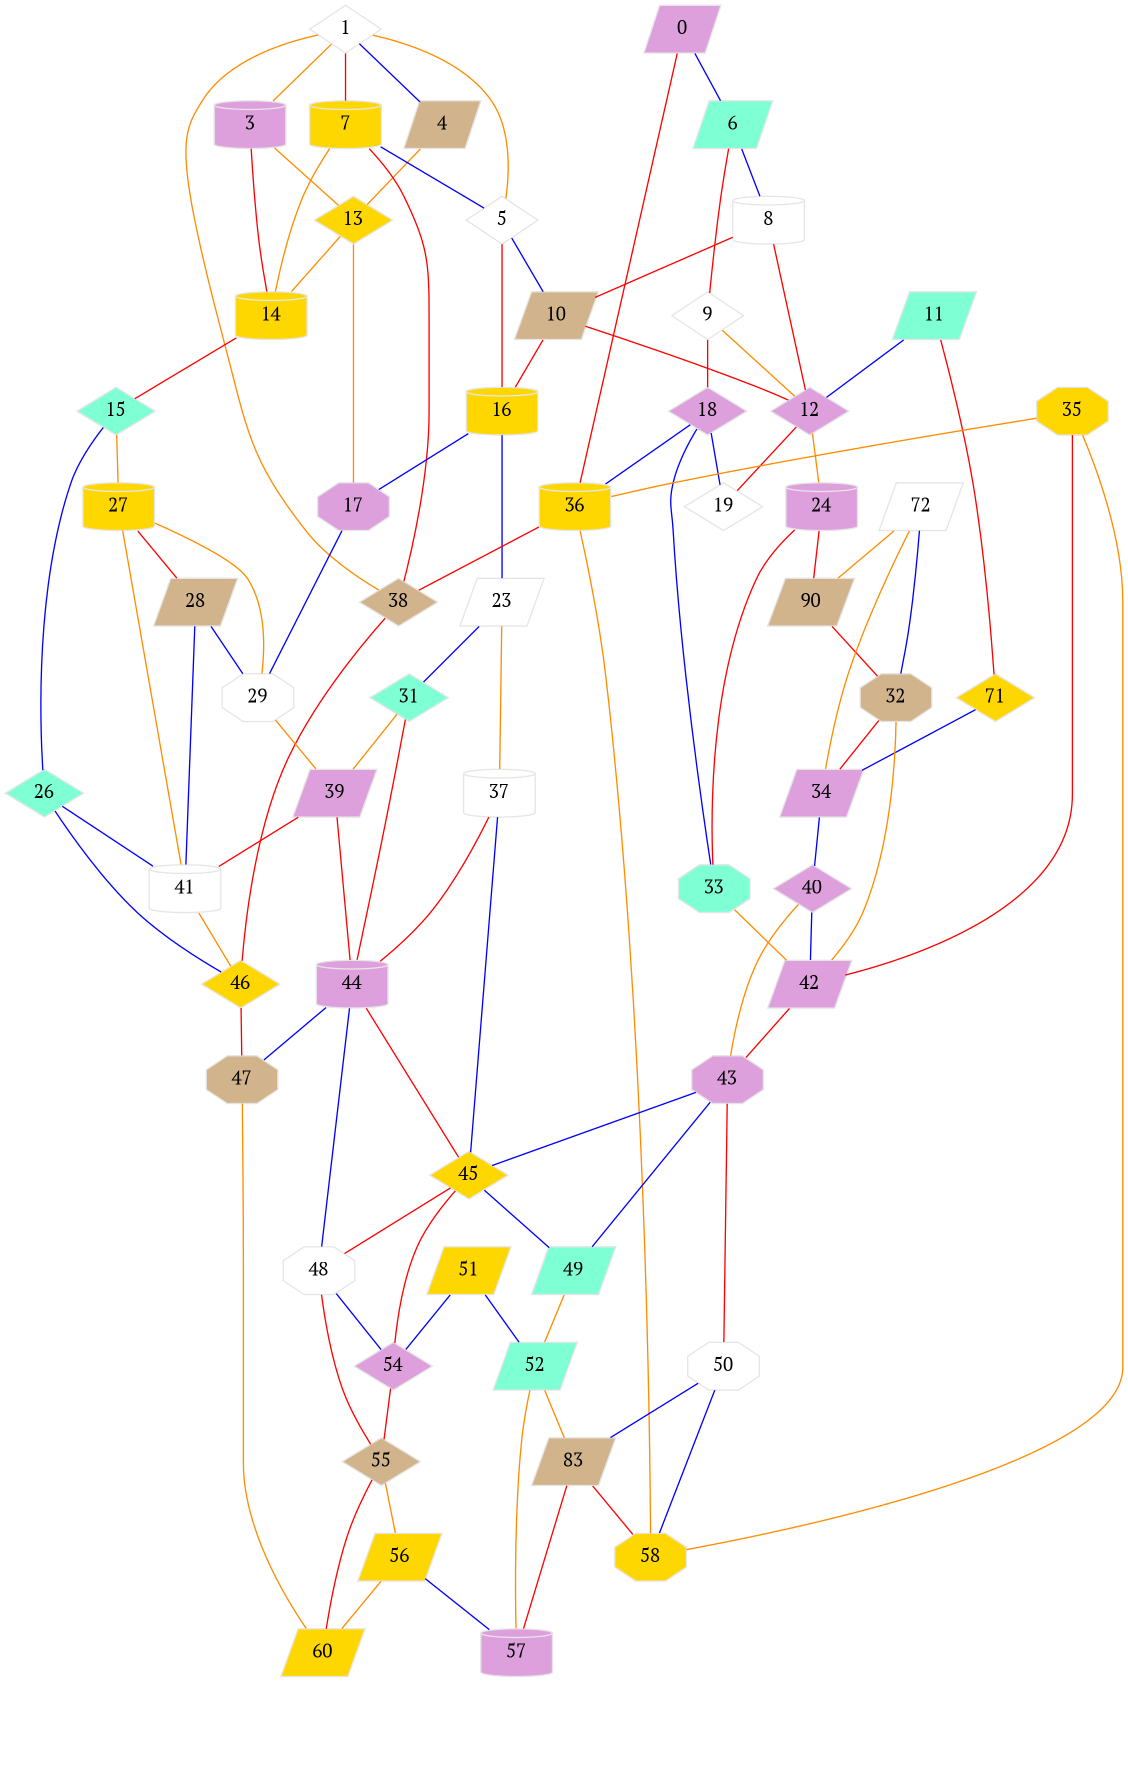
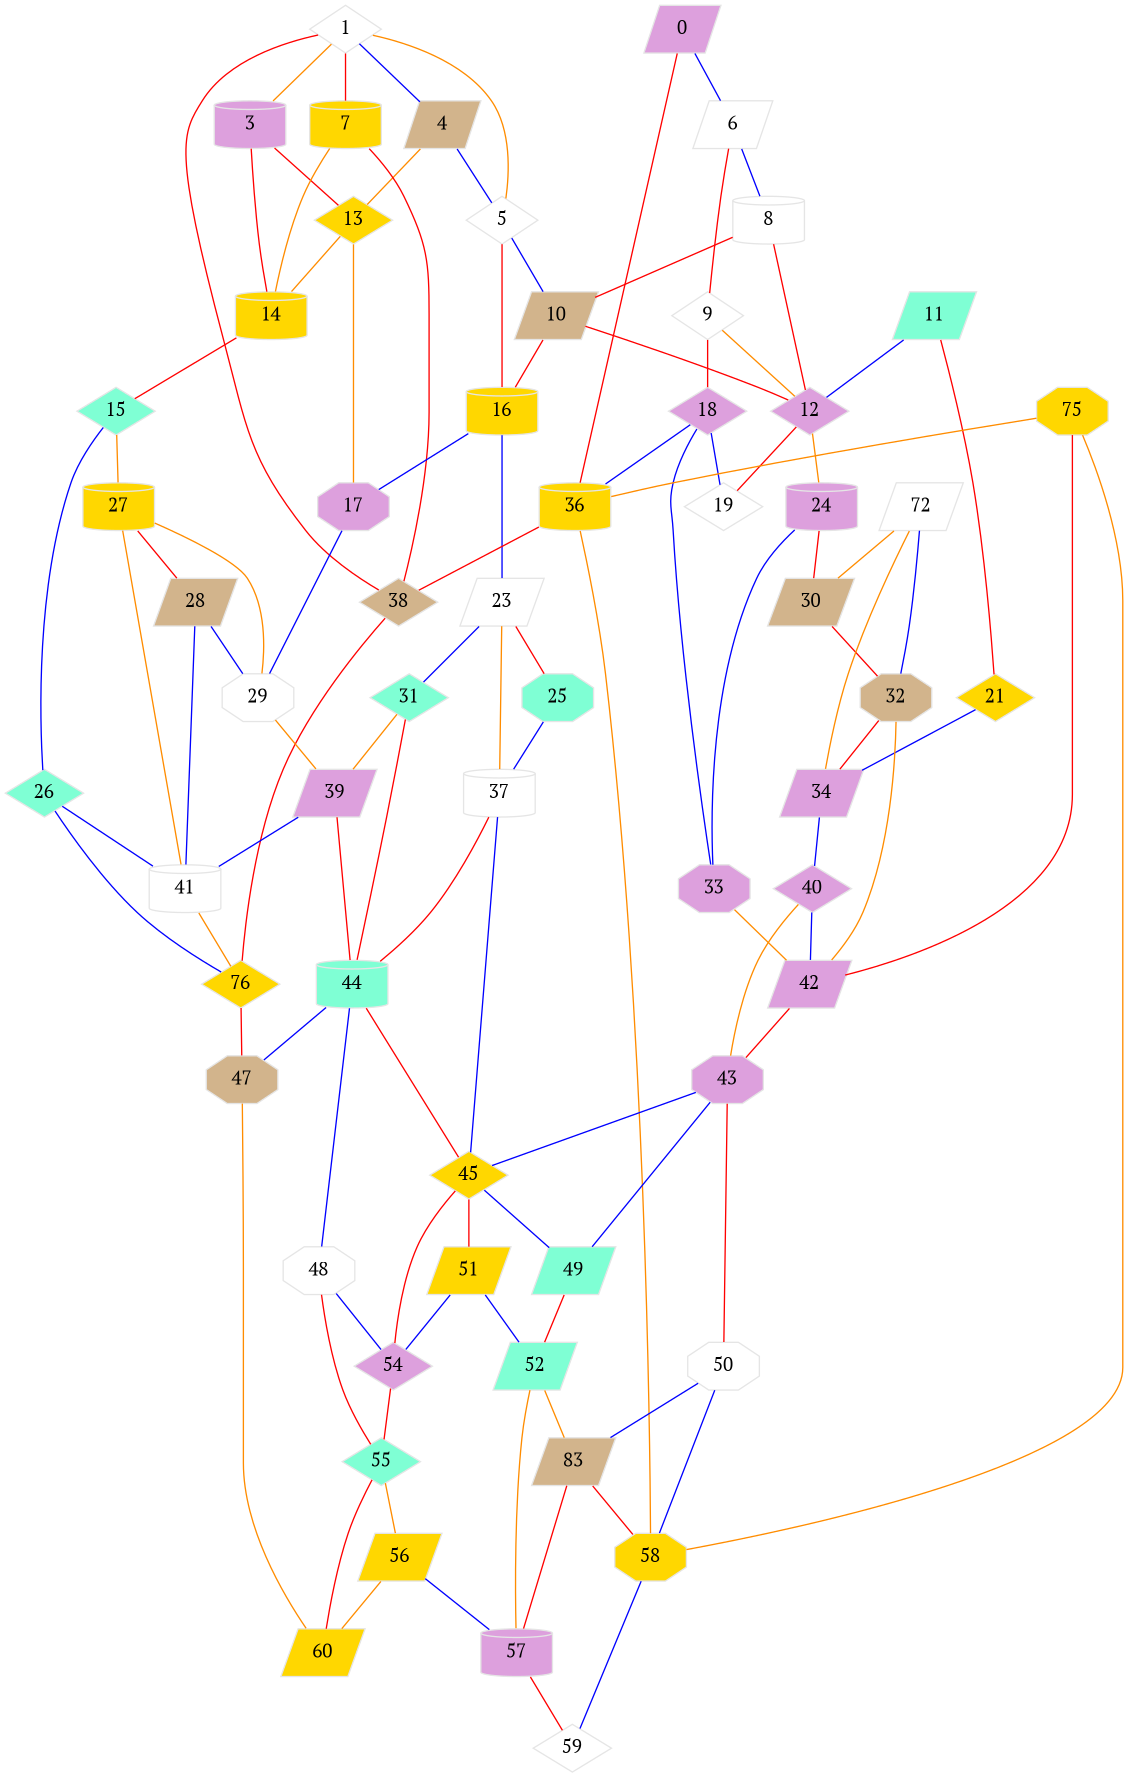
  graph {
    fontname="PT Serif"
    node [color=gray90 fillcolor=plum fontname="PT Serif" shape=diamond style=filled]
    edge [color=red fontname="PT Serif" weight=1.0]
    1 [fillcolor=white]
    3 [shape=cylinder]
    4 [fillcolor=tan shape=parallelogram]
    5 [fillcolor=white]
    7 [fillcolor=gold shape=cylinder]
    38 [fillcolor=tan]
    13 [fillcolor=gold]
    14 [fillcolor=gold shape=cylinder]
    10 [fillcolor=tan shape=parallelogram]
    16 [fillcolor=gold shape=cylinder]
-   46 [fillcolor=gold]
+   46 [fillcolor=gold label=76]
    n12 [label=0 shape=parallelogram]
-   6 [fillcolor=aquamarine shape=parallelogram]
+   6 [fillcolor=white shape=parallelogram]
    36 [fillcolor=gold shape=cylinder]
    8 [fillcolor=white shape=cylinder]
    9 [fillcolor=white]
    58 [fillcolor=gold shape=octagon]
    17 [shape=octagon]
    15 [fillcolor=aquamarine]
    12
    23 [fillcolor=white shape=parallelogram]
    18
    26 [fillcolor=aquamarine]
    27 [fillcolor=gold shape=cylinder]
    19 [fillcolor=white]
    24 [shape=cylinder]
-   33 [fillcolor=aquamarine shape=octagon]
+   33 [shape=octagon]
    11 [fillcolor=aquamarine shape=parallelogram]
-   21 [fillcolor=gold label=71]
+   21 [fillcolor=gold]
    34 [shape=parallelogram]
    29 [fillcolor=white shape=octagon]
    41 [fillcolor=white shape=cylinder]
    28 [fillcolor=tan shape=parallelogram]
    31 [fillcolor=aquamarine]
+   25 [fillcolor=aquamarine shape=octagon]
    37 [fillcolor=white shape=cylinder]
    39 [shape=parallelogram]
-   44 [shape=cylinder]
+   44 [fillcolor=aquamarine shape=cylinder]
    42 [shape=parallelogram]
-   30 [fillcolor=tan shape=parallelogram label=90]
+   30 [fillcolor=tan shape=parallelogram]
    40
    n42 [fillcolor=white label=72 shape=parallelogram]
    32 [fillcolor=tan shape=octagon]
    45 [fillcolor=gold]
    47 [fillcolor=tan shape=octagon]
    48 [fillcolor=white shape=octagon]
    43 [shape=octagon]
-   35 [fillcolor=gold shape=octagon]
+   35 [fillcolor=gold shape=octagon label=75]
+   59 [fillcolor=white]
    49 [fillcolor=aquamarine shape=parallelogram]
    51 [fillcolor=gold shape=parallelogram]
    54
    60 [fillcolor=gold shape=parallelogram]
    50 [fillcolor=white shape=octagon]
    52 [fillcolor=aquamarine shape=parallelogram]
    n56 [fillcolor=tan label=83 shape=parallelogram]
-   55 [fillcolor=tan]
+   55 [fillcolor=aquamarine]
    56 [fillcolor=gold shape=parallelogram]
    57 [shape=cylinder]
    1 -- 3 [color=darkorange]
    1 -- 4 [color=blue]
    1 -- 5 [color=darkorange]
    1 -- 7
-   1 -- 38 [color=darkorange]
-   3 -- 13 [color=darkorange]
+   1 -- 38
+   3 -- 13
    3 -- 14
-   7 -- 5 [color=blue]
+   4 -- 5 [color=blue]
    4 -- 13 [color=darkorange]
    5 -- 10 [color=blue]
    5 -- 16
    7 -- 38
    7 -- 14 [color=darkorange]
    38 -- 46
    13 -- 14 [color=darkorange]
    13 -- 17 [color=darkorange]
    14 -- 15
    10 -- 16
    10 -- 12
    16 -- 17 [color=blue]
    16 -- 23 [color=blue]
    46 -- 47 [weight=2.0]
    n12 -- 6 [color=blue]
    n12 -- 36
    6 -- 8 [color=blue weight=2.0]
    6 -- 9
    36 -- 38 [weight=2.0]
    36 -- 58 [color=darkorange]
    8 -- 10
    8 -- 12
    9 -- 12 [color=darkorange]
    9 -- 18
+   58 -- 59 [color=blue]
    17 -- 29 [color=blue]
    15 -- 26 [color=blue]
    15 -- 27 [color=darkorange]
    12 -- 19
    12 -- 24 [color=darkorange]
    23 -- 31 [color=blue]
+   23 -- 25
    23 -- 37 [color=darkorange]
    18 -- 36 [color=blue]
    18 -- 19 [color=blue]
    18 -- 33 [color=blue]
    26 -- 46 [color=blue]
    26 -- 41 [color=blue]
    27 -- 29 [color=darkorange]
    27 -- 41 [color=darkorange]
    27 -- 28
-   24 -- 33
+   24 -- 33 [color=blue]
    24 -- 30 [weight=2.0]
    33 -- 42 [color=darkorange weight=2.0]
    11 -- 12 [color=blue]
    11 -- 21
    21 -- 34 [color=blue]
    34 -- 40 [color=blue]
    29 -- 39 [color=darkorange]
    41 -- 46 [color=darkorange weight=2.0]
    28 -- 29 [color=blue]
    28 -- 41 [color=blue]
    31 -- 39 [color=darkorange]
    31 -- 44
+   25 -- 37 [color=blue]
    37 -- 44
    37 -- 45 [color=blue]
-   39 -- 41
+   39 -- 41 [color=blue]
    39 -- 44
    44 -- 45
    44 -- 47 [color=blue]
    44 -- 48 [color=blue]
    42 -- 43
    30 -- 32
    40 -- 42 [color=blue]
    40 -- 43 [color=darkorange weight=2.0]
    n42 -- 34 [color=darkorange]
    n42 -- 30 [color=darkorange]
    n42 -- 32 [color=blue]
    32 -- 34
    32 -- 42 [color=darkorange]
    45 -- 49 [color=blue]
-   45 -- 48
+   45 -- 51
    45 -- 54
    47 -- 60 [color=darkorange]
    48 -- 54 [color=blue]
    48 -- 55
    43 -- 45 [color=blue]
    43 -- 49 [color=blue]
    43 -- 50
    35 -- 36 [color=darkorange]
    35 -- 58 [color=darkorange]
    35 -- 42
-   49 -- 52 [color=darkorange]
+   49 -- 52
    51 -- 54 [color=blue]
    51 -- 52 [color=blue]
    54 -- 55
    50 -- 58 [color=blue]
    50 -- n56 [color=blue]
    52 -- n56 [color=darkorange]
    52 -- 57 [color=darkorange]
    n56 -- 58
    n56 -- 57
    55 -- 60
    55 -- 56 [color=darkorange]
    56 -- 60 [color=darkorange]
    56 -- 57 [color=blue]
+   57 -- 59
  }
